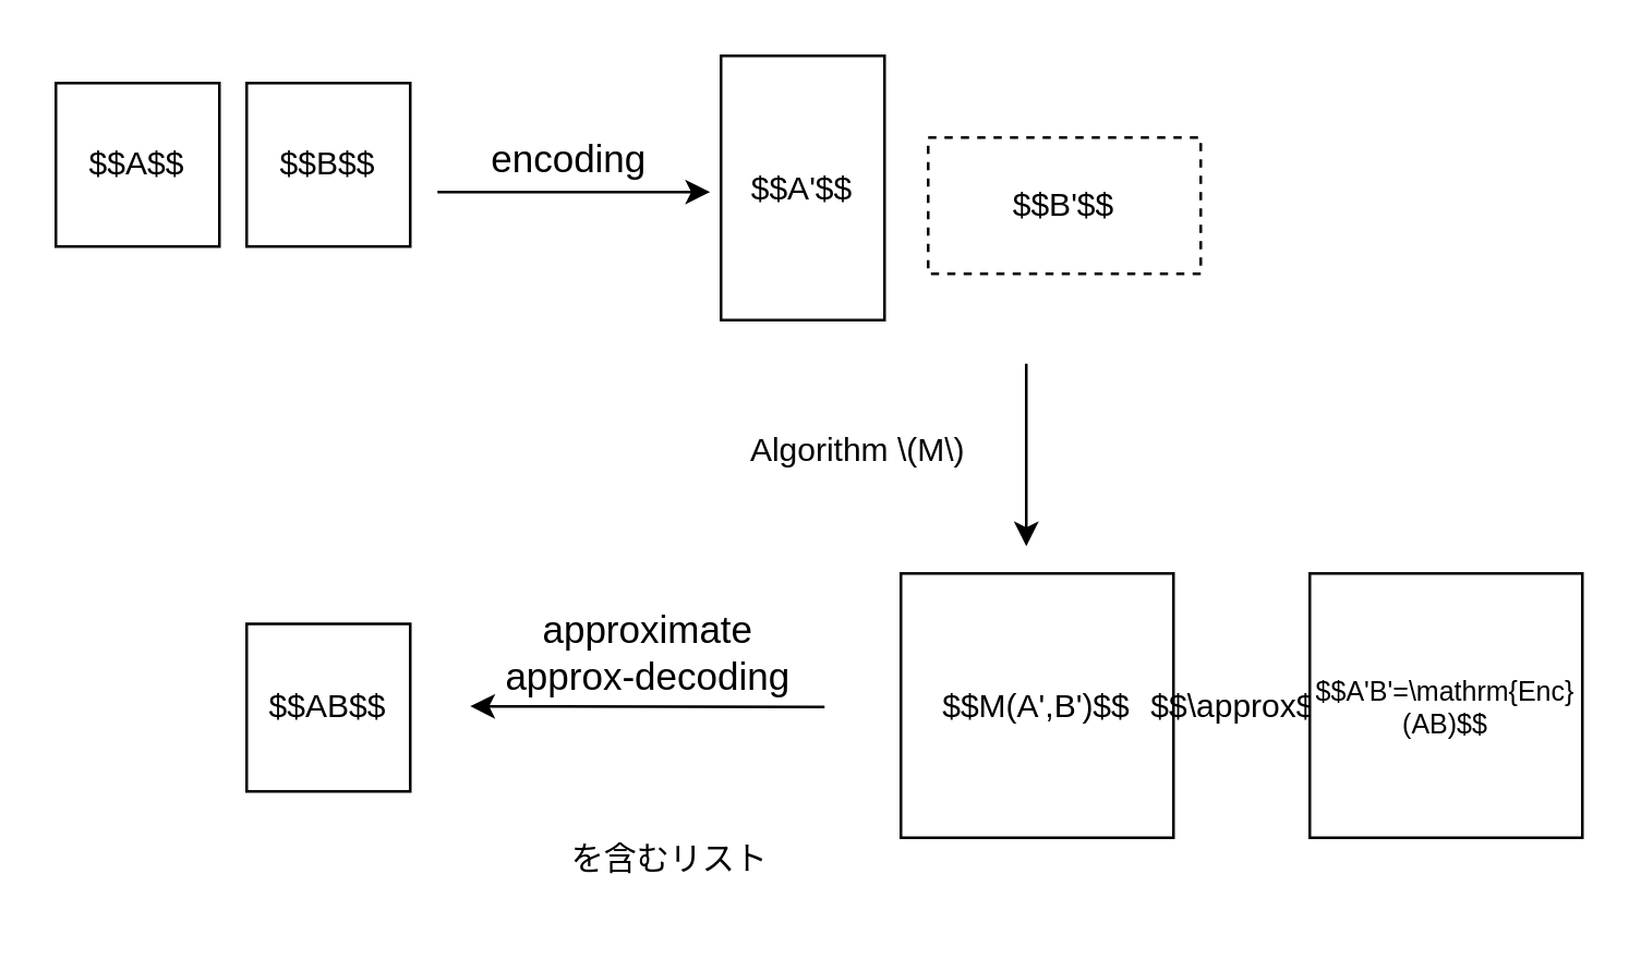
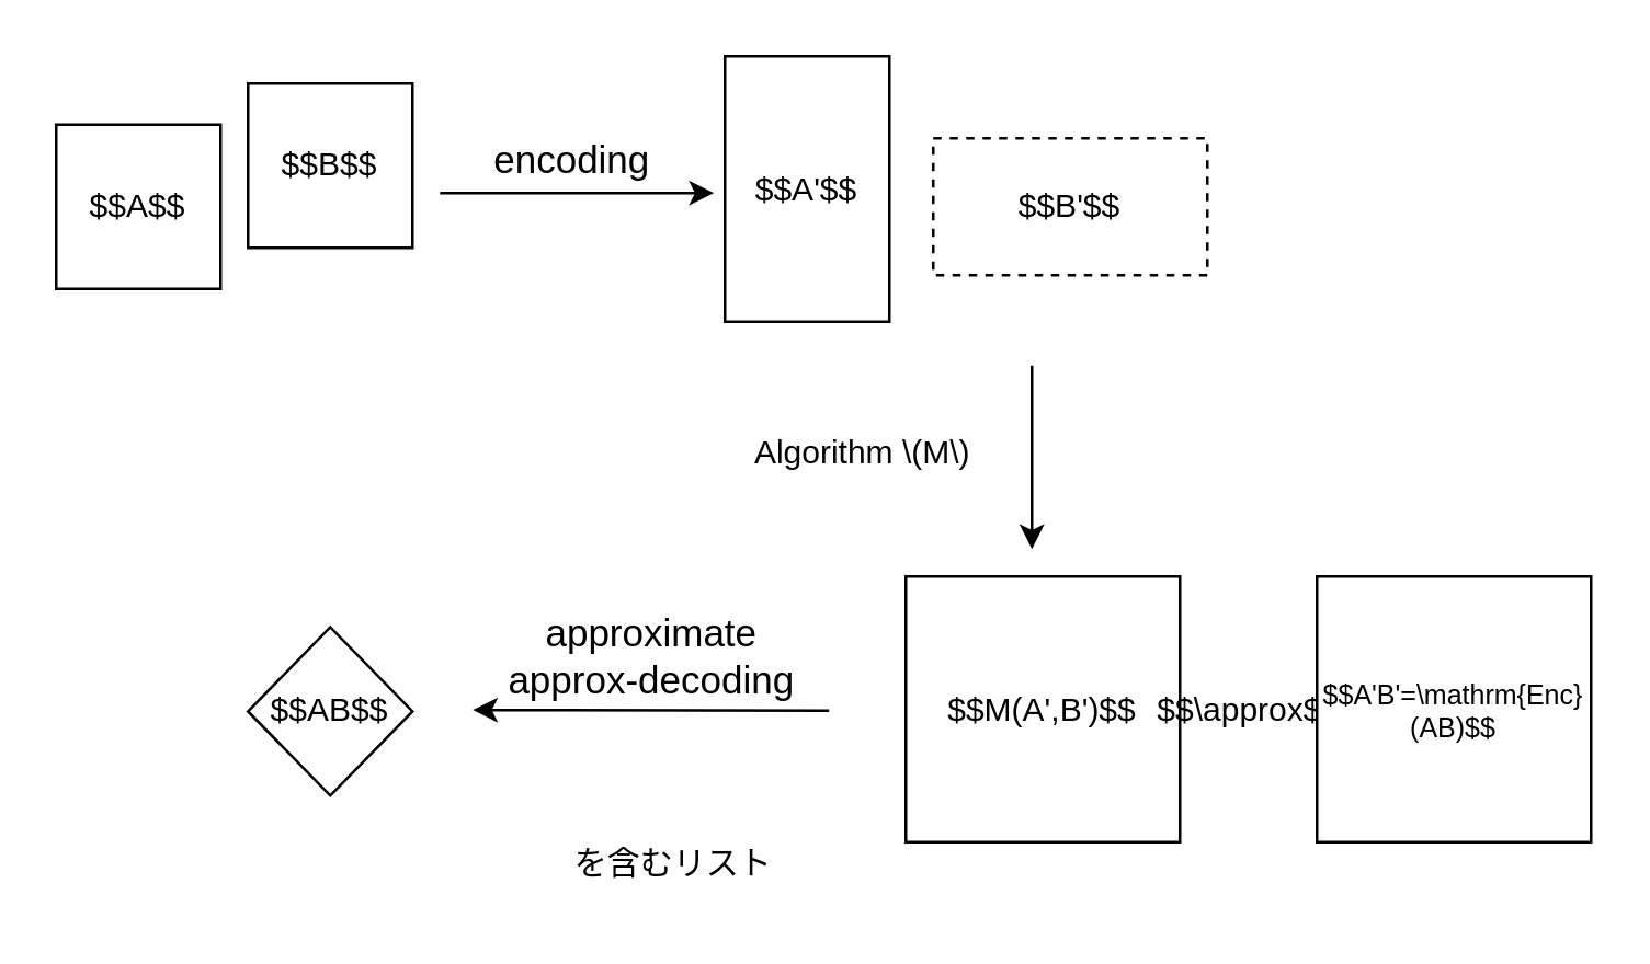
  <mxCell id="0" />
  <mxCell id="1" parent="0" />
- <mxCell id="2" value="$$A$$" style="whiteSpace=wrap;html=1;" parent="1" vertex="1"><mxGeometry x="20" y="30" width="60" height="60" as="geometry" /></mxCell>
+ <mxCell id="2" value="$$A$$" style="whiteSpace=wrap;html=1;" parent="1" vertex="1"><mxGeometry x="20" y="45" width="60" height="60" as="geometry" /></mxCell>
  <mxCell id="3" value="$$B$$" style="whiteSpace=wrap;html=1;" parent="1" vertex="1"><mxGeometry x="90" y="30" width="60" height="60" as="geometry" /></mxCell>
  <mxCell id="4" value="" style="edgeStyle=none;orthogonalLoop=1;jettySize=auto;html=1;" parent="1" edge="1"><mxGeometry width="100" relative="1" as="geometry"><mxPoint x="160" y="70" as="sourcePoint" /><mxPoint x="260" y="70" as="targetPoint" /><Array as="points" /></mxGeometry></mxCell>
  <mxCell id="5" value="encoding" style="text;html=1;align=center;verticalAlign=middle;resizable=0;points=[];autosize=1;strokeColor=none;fillColor=none;strokeWidth=1;fontSize=14;" parent="1" vertex="1"><mxGeometry x="168" y="43" width="80" height="30" as="geometry" /></mxCell>
  <mxCell id="6" value="$$A'$$" style="whiteSpace=wrap;html=1;" parent="1" vertex="1"><mxGeometry x="264" y="20" width="60" height="97" as="geometry" /></mxCell>
  <mxCell id="7" value="$$B'$$" style="whiteSpace=wrap;html=1;dashed=1;" parent="1" vertex="1"><mxGeometry x="340" y="50" width="100" height="50" as="geometry" /></mxCell>
  <mxCell id="8" value="" style="edgeStyle=none;orthogonalLoop=1;jettySize=auto;html=1;" parent="1" edge="1"><mxGeometry width="100" relative="1" as="geometry"><mxPoint x="376" y="133" as="sourcePoint" /><mxPoint x="376" y="200" as="targetPoint" /><Array as="points" /></mxGeometry></mxCell>
  <mxCell id="9" value="Algorithm \(M\)" style="text;html=1;align=center;verticalAlign=middle;resizable=0;points=[];autosize=1;strokeColor=none;fillColor=none;" parent="1" vertex="1"><mxGeometry x="264" y="150" width="100" height="30" as="geometry" /></mxCell>
  <mxCell id="10" value="$$M(A',B')$$" style="whiteSpace=wrap;html=1;" parent="1" vertex="1"><mxGeometry x="330" y="210" width="100" height="97" as="geometry" /></mxCell>
  <mxCell id="11" value="$$\approx$$" style="text;html=1;align=center;verticalAlign=middle;resizable=0;points=[];autosize=1;strokeColor=none;fillColor=none;" parent="1" vertex="1"><mxGeometry x="410" y="243.5" width="90" height="30" as="geometry" /></mxCell>
  <mxCell id="12" value="$$A'B'=\mathrm{Enc}(AB)$$" style="whiteSpace=wrap;html=1;fontSize=10;" parent="1" vertex="1"><mxGeometry x="480" y="210" width="100" height="97" as="geometry" /></mxCell>
- <mxCell id="13" value="$$AB$$" style="whiteSpace=wrap;html=1;" parent="1" vertex="1"><mxGeometry x="90" y="228.5" width="60" height="61.5" as="geometry" /></mxCell>
+ <mxCell id="13" value="$$AB$$" style="rhombus;whiteSpace=wrap;html=1;" parent="1" vertex="1"><mxGeometry x="90" y="228.5" width="60" height="61.5" as="geometry" /></mxCell>
  <mxCell id="14" value="" style="edgeStyle=none;orthogonalLoop=1;jettySize=auto;html=1;" parent="1" edge="1"><mxGeometry width="100" relative="1" as="geometry"><mxPoint x="302" y="259" as="sourcePoint" /><mxPoint x="172" y="258.75" as="targetPoint" /><Array as="points" /></mxGeometry></mxCell>
  <mxCell id="15" value="&lt;div&gt;&lt;span style=&quot;background-color: transparent;&quot;&gt;approximate&lt;br&gt;approx-decoding&lt;/span&gt;&lt;/div&gt;" style="text;html=1;align=center;verticalAlign=middle;resizable=0;points=[];autosize=1;strokeColor=none;fillColor=none;strokeWidth=1;fontSize=14;" parent="1" vertex="1"><mxGeometry x="187" y="213.5" width="100" height="50" as="geometry" /></mxCell>
  <mxCell id="16" value="を含むリスト" style="text;html=1;align=center;verticalAlign=middle;resizable=0;points=[];autosize=1;strokeColor=none;fillColor=none;" parent="1" vertex="1"><mxGeometry x="195" y="300" width="100" height="30" as="geometry" /></mxCell>
